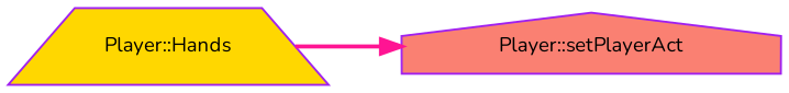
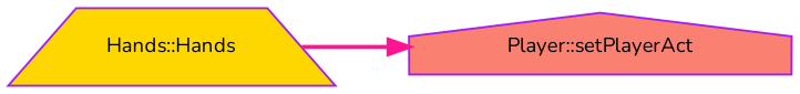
  digraph {
    rankdir=RL
    fontname=Nunito
    node [color=purple fontname=Nunito fontsize=10 style=filled]
    n1 [fillcolor=salmon fontcolor=black height=0.2 label="Player::setPlayerAct" shape=house width=0.4]
-   n2 [fillcolor=gold height=0.2 label="Player::Hands" shape=trapezium width=0.4]
+   n2 [fillcolor=gold height=0.2 label="Hands::Hands" shape=trapezium width=0.4]
    n1 -> n2 [color=deeppink dir=back fontname=Nunito fontsize=10 labelfontname=Helvetica labelfontsize=10 style=bold]
  }
